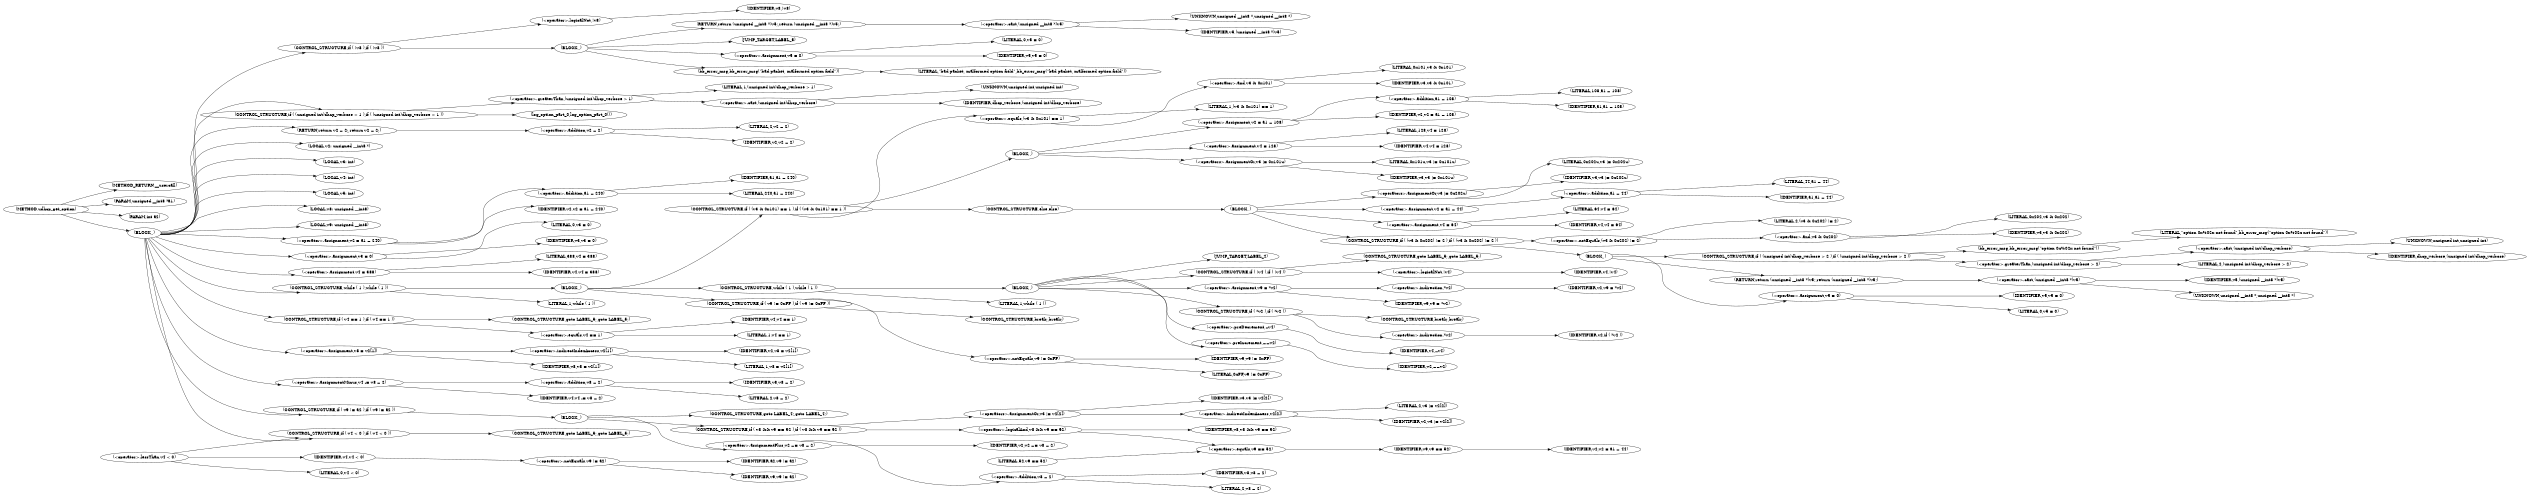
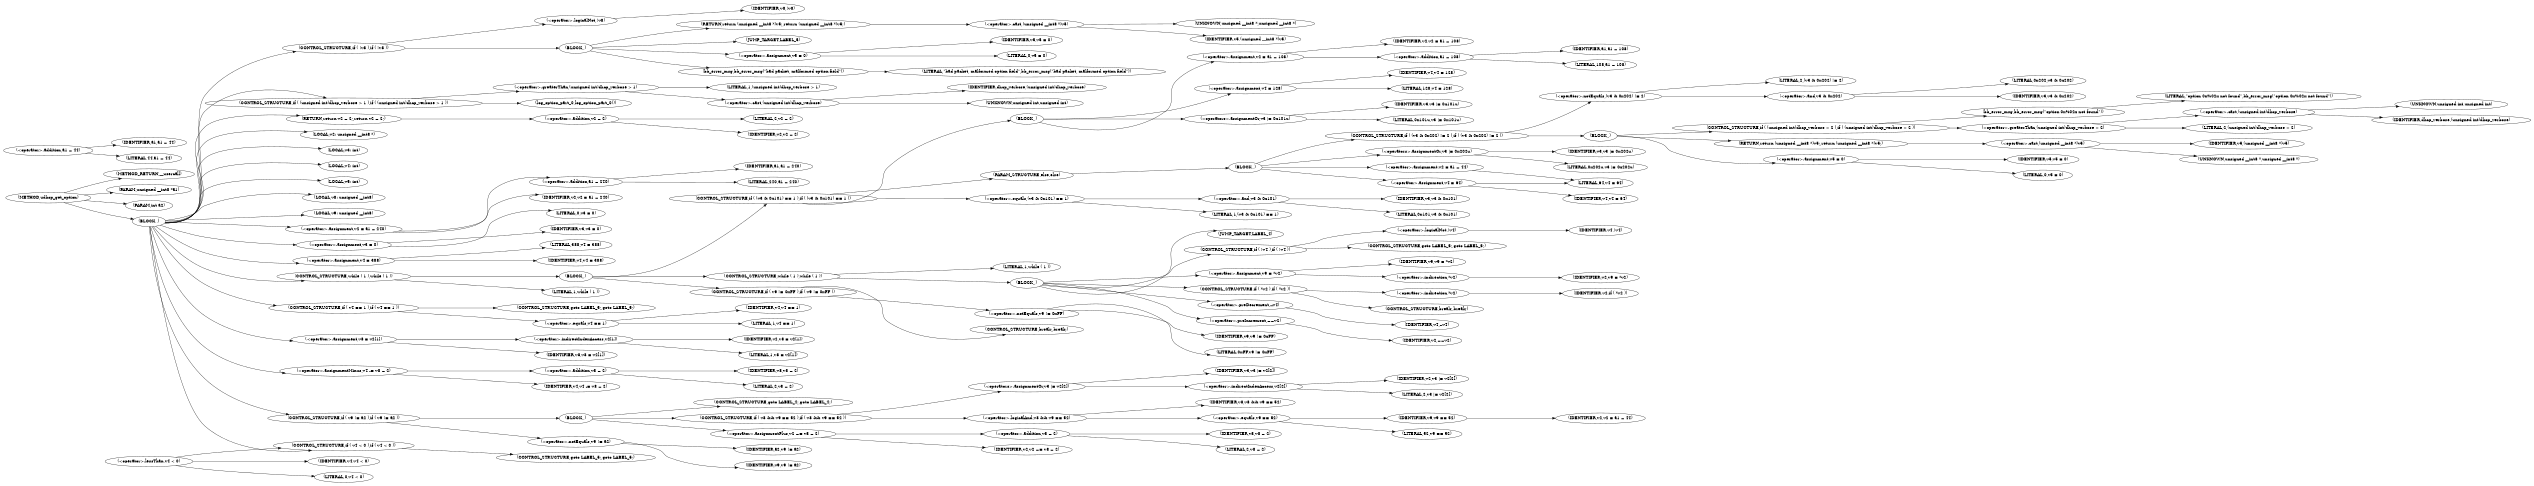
  digraph {
    rankdir=LR
    n1 [label="(METHOD,udhcp_get_option)"]
    n2 [label="(PARAM,unsigned __int8 *a1)"]
    n3 [label="(PARAM,int a2)"]
    n4 [label="(BLOCK,,)"]
    n5 [label="(METHOD_RETURN,__usercall)"]
    n6 [label="(LOCAL,v2: unsigned __int8 *)"]
    n7 [label="(LOCAL,v3: int)"]
    n8 [label="(LOCAL,v4: int)"]
    n9 [label="(LOCAL,v5: int)"]
    n10 [label="(LOCAL,v8: unsigned __int8)"]
    n11 [label="(LOCAL,v9: unsigned __int8)"]
    n12 [label="(<operator>.assignment,v2 = a1 + 240)"]
    n13 [label="(<operator>.assignment,v3 = 0)"]
    n14 [label="(<operator>.assignment,v4 = 388)"]
    n15 [label="(CONTROL_STRUCTURE,while ( 1 ),while ( 1 ))"]
    n16 [label="(CONTROL_STRUCTURE,if ( v4 == 1 ),if ( v4 == 1 ))"]
    n17 [label="(<operator>.assignment,v8 = v2[1])"]
    n18 [label="(<operator>.assignmentMinus,v4 -= v8 + 2)"]
    n19 [label="(CONTROL_STRUCTURE,if ( v4 < 0 ),if ( v4 < 0 ))"]
    n20 [label="(CONTROL_STRUCTURE,if ( v9 != a2 ),if ( v9 != a2 ))"]
    n21 [label="(CONTROL_STRUCTURE,if ( !v8 ),if ( !v8 ))"]
    n22 [label="(CONTROL_STRUCTURE,if ( (unsigned int)dhcp_verbose > 1 ),if ( (unsigned int)dhcp_verbose > 1 ))"]
    n23 [label="(RETURN,return v2 + 2;,return v2 + 2;)"]
    n24 [label="(IDENTIFIER,v2,v2 = a1 + 240)"]
    n25 [label="(<operator>.addition,a1 + 240)"]
    n26 [label="(IDENTIFIER,v3,v3 = 0)"]
    n27 [label="(LITERAL,0,v3 = 0)"]
    n28 [label="(IDENTIFIER,v4,v4 = 388)"]
    n29 [label="(LITERAL,388,v4 = 388)"]
    n30 [label="(LITERAL,1,while ( 1 ))"]
    n31 [label="(BLOCK,,)"]
    n32 [label="(<operator>.equals,v4 == 1)"]
    n33 [label="(CONTROL_STRUCTURE,goto LABEL_5;,goto LABEL_5;)"]
    n34 [label="(IDENTIFIER,v8,v8 = v2[1])"]
    n35 [label="(<operator>.indirectIndexAccess,v2[1])"]
    n36 [label="(IDENTIFIER,v4,v4 -= v8 + 2)"]
    n37 [label="(<operator>.addition,v8 + 2)"]
    n38 [label="(CONTROL_STRUCTURE,goto LABEL_5;,goto LABEL_5;)"]
    n39 [label="(<operator>.notEquals,v9 != a2)"]
    n40 [label="(BLOCK,,)"]
    n41 [label="(<operator>.logicalNot,!v8)"]
    n42 [label="(BLOCK,,)"]
    n43 [label="(<operator>.greaterThan,(unsigned int)dhcp_verbose > 1)"]
    n44 [label="(log_option_part_0,log_option_part_0())"]
    n45 [label="(<operator>.addition,v2 + 2)"]
    n46 [label="(IDENTIFIER,a1,a1 + 240)"]
    n47 [label="(LITERAL,240,a1 + 240)"]
    n48 [label="(CONTROL_STRUCTURE,while ( 1 ),while ( 1 ))"]
    n49 [label="(CONTROL_STRUCTURE,if ( v9 != 0xFF ),if ( v9 != 0xFF ))"]
    n50 [label="(CONTROL_STRUCTURE,if ( (v3 & 0x101) == 1 ),if ( (v3 & 0x101) == 1 ))"]
    n51 [label="(LITERAL,1,while ( 1 ))"]
    n52 [label="(BLOCK,,)"]
    n53 [label="(<operator>.notEquals,v9 != 0xFF)"]
    n54 [label="(CONTROL_STRUCTURE,break;,break;)"]
    n55 [label="(<operator>.equals,(v3 & 0x101) == 1)"]
    n56 [label="(BLOCK,,)"]
-   n57 [label="(CONTROL_STRUCTURE,else,else)"]
+   n57 [label="(PARAM_STRUCTURE,else,else)"]
    n58 [label="(<operator>.assignment,v9 = *v2)"]
    n59 [label="(CONTROL_STRUCTURE,if ( *v2 ),if ( *v2 ))"]
    n60 [label="(<operator>.preDecrement,--v4)"]
    n61 [label="(<operator>.preIncrement,++v2)"]
    n62 [label="(JUMP_TARGET,LABEL_4)"]
    n63 [label="(CONTROL_STRUCTURE,if ( !v4 ),if ( !v4 ))"]
    n64 [label="(IDENTIFIER,v9,v9 = *v2)"]
    n65 [label="(<operator>.indirection,*v2)"]
    n66 [label="(<operator>.indirection,*v2)"]
    n67 [label="(CONTROL_STRUCTURE,break;,break;)"]
    n68 [label="(IDENTIFIER,v4,--v4)"]
    n69 [label="(IDENTIFIER,v2,++v2)"]
    n70 [label="(<operator>.logicalNot,!v4)"]
    n71 [label="(CONTROL_STRUCTURE,goto LABEL_5;,goto LABEL_5;)"]
    n72 [label="(IDENTIFIER,v2,v9 = *v2)"]
    n73 [label="(IDENTIFIER,v2,if ( *v2 ))"]
    n74 [label="(IDENTIFIER,v4,!v4)"]
    n75 [label="(IDENTIFIER,v9,v9 != 0xFF)"]
    n76 [label="(LITERAL,0xFF,v9 != 0xFF)"]
    n77 [label="(<operator>.and,v3 & 0x101)"]
    n78 [label="(LITERAL,1,(v3 & 0x101) == 1)"]
    n79 [label="(<operators>.assignmentOr,v3 |= 0x101u)"]
    n80 [label="(<operator>.assignment,v2 = a1 + 108)"]
    n81 [label="(<operator>.assignment,v4 = 128)"]
    n82 [label="(BLOCK,,)"]
    n83 [label="(IDENTIFIER,v3,v3 & 0x101)"]
    n84 [label="(LITERAL,0x101,v3 & 0x101)"]
    n85 [label="(IDENTIFIER,v3,v3 |= 0x101u)"]
    n86 [label="(LITERAL,0x101u,v3 |= 0x101u)"]
    n87 [label="(IDENTIFIER,v2,v2 = a1 + 108)"]
    n88 [label="(<operator>.addition,a1 + 108)"]
    n89 [label="(IDENTIFIER,v4,v4 = 128)"]
    n90 [label="(LITERAL,128,v4 = 128)"]
    n91 [label="(IDENTIFIER,a1,a1 + 108)"]
    n92 [label="(LITERAL,108,a1 + 108)"]
    n93 [label="(CONTROL_STRUCTURE,if ( (v3 & 0x202) != 2 ),if ( (v3 & 0x202) != 2 ))"]
    n94 [label="(<operators>.assignmentOr,v3 |= 0x202u)"]
    n95 [label="(<operator>.assignment,v2 = a1 + 44)"]
    n96 [label="(<operator>.assignment,v4 = 64)"]
    n97 [label="(<operator>.notEquals,(v3 & 0x202) != 2)"]
    n98 [label="(BLOCK,,)"]
    n99 [label="(IDENTIFIER,v3,v3 |= 0x202u)"]
    n100 [label="(LITERAL,0x202u,v3 |= 0x202u)"]
    n101 [label="(<operator>.addition,a1 + 44)"]
    n102 [label="(IDENTIFIER,v4,v4 = 64)"]
    n103 [label="(LITERAL,64,v4 = 64)"]
    n104 [label="(<operator>.and,v3 & 0x202)"]
    n105 [label="(LITERAL,2,(v3 & 0x202) != 2)"]
    n106 [label="(<operator>.assignment,v5 = 0)"]
    n107 [label="(CONTROL_STRUCTURE,if ( (unsigned int)dhcp_verbose > 2 ),if ( (unsigned int)dhcp_verbose > 2 ))"]
    n108 [label="(RETURN,return (unsigned __int8 *)v5;,return (unsigned __int8 *)v5;)"]
    n109 [label="(IDENTIFIER,v3,v3 & 0x202)"]
    n110 [label="(LITERAL,0x202,v3 & 0x202)"]
    n111 [label="(IDENTIFIER,v5,v5 = 0)"]
    n112 [label="(LITERAL,0,v5 = 0)"]
    n113 [label="(<operator>.greaterThan,(unsigned int)dhcp_verbose > 2)"]
    n114 [label="(bb_error_msg,bb_error_msg(\"option 0x%02x not found\"))"]
    n115 [label="(<operator>.cast,(unsigned __int8 *)v5)"]
    n116 [label="(<operator>.cast,(unsigned int)dhcp_verbose)"]
    n117 [label="(LITERAL,2,(unsigned int)dhcp_verbose > 2)"]
    n118 [label="(LITERAL,\"option 0x%02x not found\",bb_error_msg(\"option 0x%02x not found\"))"]
    n119 [label="(UNKNOWN,unsigned int,unsigned int)"]
    n120 [label="(IDENTIFIER,dhcp_verbose,(unsigned int)dhcp_verbose)"]
    n121 [label="(UNKNOWN,unsigned __int8 *,unsigned __int8 *)"]
    n122 [label="(IDENTIFIER,v5,(unsigned __int8 *)v5)"]
    n123 [label="(IDENTIFIER,v2,v2 = a1 + 44)"]
    n124 [label="(IDENTIFIER,a1,a1 + 44)"]
    n125 [label="(LITERAL,44,a1 + 44)"]
    n126 [label="(IDENTIFIER,v4,v4 == 1)"]
    n127 [label="(LITERAL,1,v4 == 1)"]
    n128 [label="(IDENTIFIER,v2,v8 = v2[1])"]
    n129 [label="(LITERAL,1,v8 = v2[1])"]
    n130 [label="(IDENTIFIER,v8,v8 + 2)"]
    n131 [label="(LITERAL,2,v8 + 2)"]
    n132 [label="(<operator>.lessThan,v4 < 0)"]
    n133 [label="(IDENTIFIER,v4,v4 < 0)"]
    n134 [label="(LITERAL,0,v4 < 0)"]
    n135 [label="(IDENTIFIER,v9,v9 != a2)"]
    n136 [label="(IDENTIFIER,a2,v9 != a2)"]
    n137 [label="(CONTROL_STRUCTURE,if ( v8 && v9 == 52 ),if ( v8 && v9 == 52 ))"]
    n138 [label="(<operator>.assignmentPlus,v2 += v8 + 2)"]
    n139 [label="(CONTROL_STRUCTURE,goto LABEL_4;,goto LABEL_4;)"]
    n140 [label="(<operator>.logicalAnd,v8 && v9 == 52)"]
    n141 [label="(<operators>.assignmentOr,v3 |= v2[2])"]
    n142 [label="(IDENTIFIER,v2,v2 += v8 + 2)"]
    n143 [label="(<operator>.addition,v8 + 2)"]
    n144 [label="(IDENTIFIER,v8,v8 && v9 == 52)"]
    n145 [label="(<operator>.equals,v9 == 52)"]
    n146 [label="(IDENTIFIER,v3,v3 |= v2[2])"]
    n147 [label="(<operator>.indirectIndexAccess,v2[2])"]
    n148 [label="(IDENTIFIER,v9,v9 == 52)"]
    n149 [label="(LITERAL,52,v9 == 52)"]
    n150 [label="(IDENTIFIER,v2,v3 |= v2[2])"]
    n151 [label="(LITERAL,2,v3 |= v2[2])"]
    n152 [label="(IDENTIFIER,v8,v8 + 2)"]
    n153 [label="(LITERAL,2,v8 + 2)"]
    n154 [label="(IDENTIFIER,v8,!v8)"]
    n155 [label="(JUMP_TARGET,LABEL_5)"]
    n156 [label="(<operator>.assignment,v5 = 0)"]
    n157 [label="(bb_error_msg,bb_error_msg(\"bad packet, malformed option field\"))"]
    n158 [label="(RETURN,return (unsigned __int8 *)v5;,return (unsigned __int8 *)v5;)"]
    n159 [label="(IDENTIFIER,v5,v5 = 0)"]
    n160 [label="(LITERAL,0,v5 = 0)"]
    n161 [label="(LITERAL,\"bad packet, malformed option field\",bb_error_msg(\"bad packet, malformed option field\"))"]
    n162 [label="(<operator>.cast,(unsigned __int8 *)v5)"]
    n163 [label="(UNKNOWN,unsigned __int8 *,unsigned __int8 *)"]
    n164 [label="(IDENTIFIER,v5,(unsigned __int8 *)v5)"]
    n165 [label="(<operator>.cast,(unsigned int)dhcp_verbose)"]
    n166 [label="(LITERAL,1,(unsigned int)dhcp_verbose > 1)"]
    n167 [label="(UNKNOWN,unsigned int,unsigned int)"]
    n168 [label="(IDENTIFIER,dhcp_verbose,(unsigned int)dhcp_verbose)"]
    n169 [label="(IDENTIFIER,v2,v2 + 2)"]
    n170 [label="(LITERAL,2,v2 + 2)"]
    n1 -> n2
    n1 -> n3
    n1 -> n4
    n1 -> n5
    n4 -> n6
    n4 -> n7
    n4 -> n8
    n4 -> n9
    n4 -> n10
    n4 -> n11
    n4 -> n12
    n4 -> n13
    n4 -> n14
    n4 -> n15
    n4 -> n16
    n4 -> n17
    n4 -> n18
    n4 -> n19
    n4 -> n20
    n4 -> n21
    n4 -> n22
    n4 -> n23
    n12 -> n24
    n12 -> n25
    n13 -> n26
    n13 -> n27
    n14 -> n28
    n14 -> n29
    n15 -> n30
    n15 -> n31
    n16 -> n32
    n16 -> n33
    n17 -> n34
    n17 -> n35
    n18 -> n36
    n18 -> n37
    n19 -> n38
-   n133 -> n39
+   n20 -> n39
    n20 -> n40
    n21 -> n41
    n21 -> n42
    n22 -> n43
    n22 -> n44
    n23 -> n45
    n25 -> n46
    n25 -> n47
    n31 -> n48
    n31 -> n49
    n31 -> n50
    n32 -> n126
    n32 -> n127
    n35 -> n128
    n35 -> n129
    n37 -> n130
    n37 -> n131
    n39 -> n135
    n39 -> n136
    n40 -> n137
    n40 -> n138
    n40 -> n139
    n41 -> n154
    n42 -> n155
    n42 -> n156
    n42 -> n157
    n42 -> n158
    n43 -> n165
    n43 -> n166
    n45 -> n169
    n45 -> n170
    n48 -> n51
    n48 -> n52
    n49 -> n53
    n49 -> n54
    n50 -> n55
    n50 -> n56
    n50 -> n57
    n52 -> n58
    n52 -> n59
    n52 -> n60
    n52 -> n61
    n52 -> n62
    n52 -> n63
    n53 -> n75
    n53 -> n76
    n55 -> n77
    n55 -> n78
    n56 -> n79
    n56 -> n80
    n56 -> n81
    n57 -> n82
    n58 -> n64
    n58 -> n65
    n59 -> n66
    n59 -> n67
    n60 -> n68
    n61 -> n69
    n63 -> n70
    n63 -> n71
    n65 -> n72
    n66 -> n73
    n70 -> n74
    n77 -> n83
    n77 -> n84
    n79 -> n85
    n79 -> n86
    n80 -> n87
    n80 -> n88
    n81 -> n89
    n81 -> n90
    n82 -> n93
    n82 -> n94
    n82 -> n95
    n82 -> n96
    n88 -> n91
    n88 -> n92
    n93 -> n97
    n93 -> n98
    n94 -> n99
    n94 -> n100
-   n95 -> n101
+   n95 -> n103
    n96 -> n102
    n96 -> n103
    n97 -> n104
    n97 -> n105
    n98 -> n106
    n98 -> n107
    n98 -> n108
    n101 -> n124
    n101 -> n125
    n104 -> n109
    n104 -> n110
    n106 -> n111
    n106 -> n112
    n107 -> n113
    n107 -> n114
    n108 -> n115
    n113 -> n116
    n113 -> n117
    n114 -> n118
    n115 -> n121
    n115 -> n122
    n116 -> n119
    n116 -> n120
    n132 -> n19
    n132 -> n133
    n132 -> n134
    n137 -> n140
    n137 -> n141
    n138 -> n142
    n138 -> n143
    n140 -> n144
    n140 -> n145
    n141 -> n146
    n141 -> n147
    n143 -> n152
    n143 -> n153
    n145 -> n148
-   n149 -> n145
+   n145 -> n149
    n147 -> n150
    n147 -> n151
    n148 -> n123
    n156 -> n159
    n156 -> n160
    n157 -> n161
    n158 -> n162
    n162 -> n163
    n162 -> n164
    n165 -> n167
    n165 -> n168
  }
